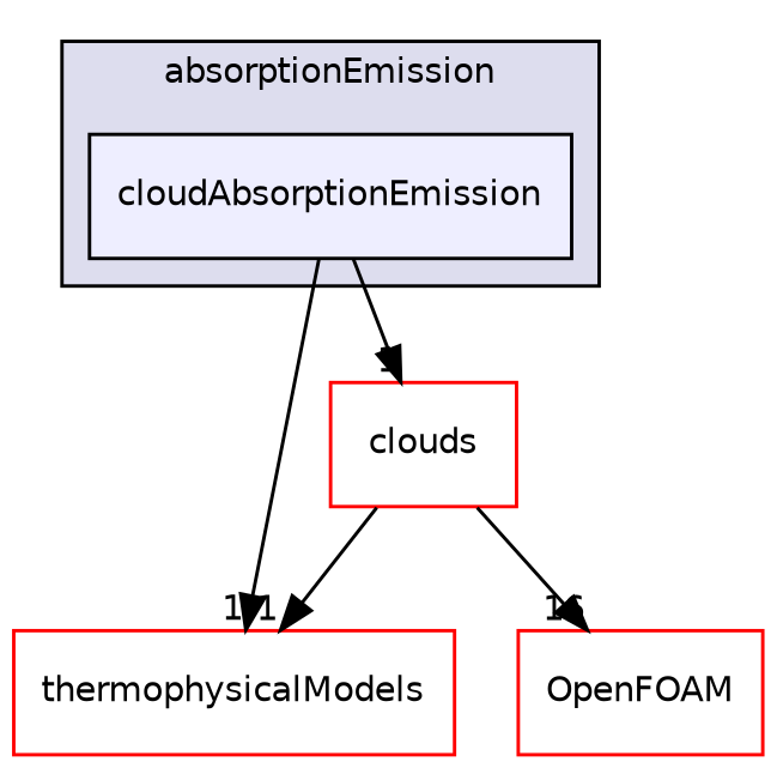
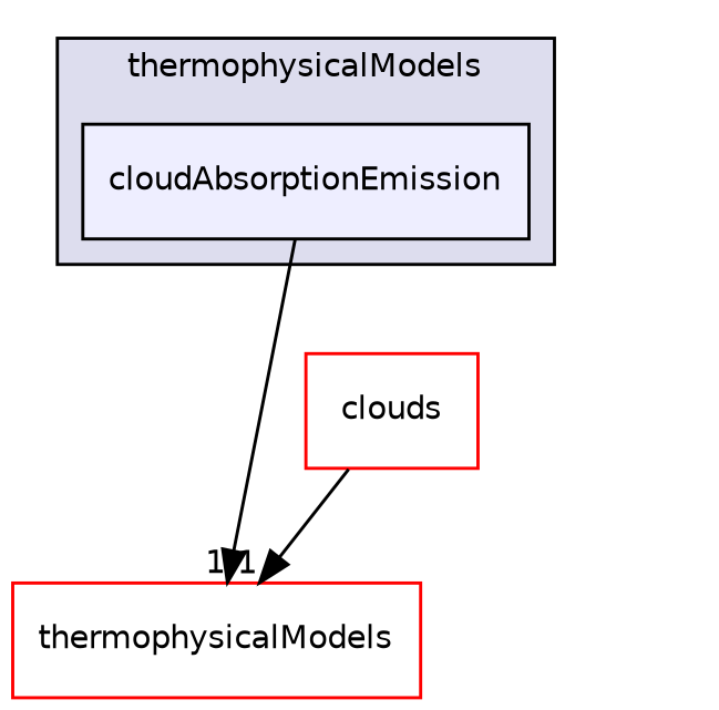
  digraph {
    compound=true
    node [fontname=Helvetica fontsize=10 shape=box color=red]
    edge [headlabel=1 labeldistance=1.5 labelfontname=Helvetica labelfontsize=10]
    n1 [fillcolor="#eeeeff" label=cloudAbsorptionEmission pencolor=black style=filled color=""]
    n2 [label=clouds]
    n3 [label=thermophysicalModels]
-   n4 [label=OpenFOAM]
    subgraph cluster_1 {
      bgcolor="#ddddee"
      fontname=Helvetica
      fontsize=10
-     label=absorptionEmission
+     label=thermophysicalModels
      pencolor=black
      n1
    }
-   n1 -> n2
    n1 -> n3
    n2 -> n3
-   n2 -> n4 [headlabel=16]
  }
